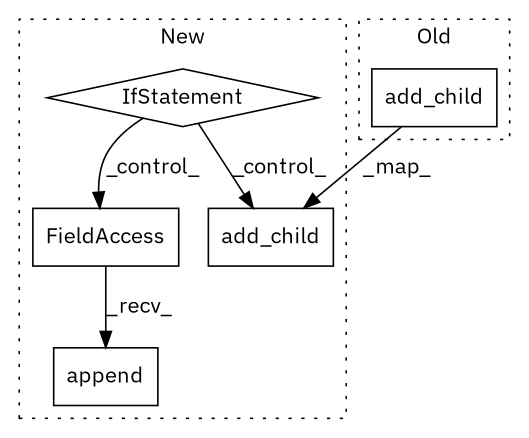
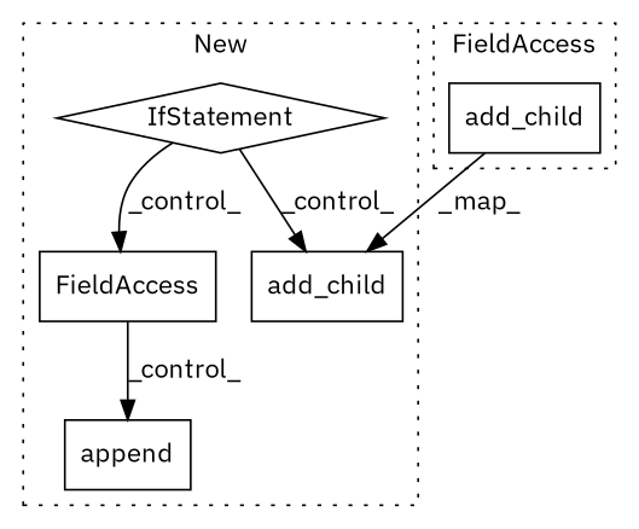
  digraph {
    fontname="IBM Plex Sans"
    node [a=32 fontname="IBM Plex Sans" l="10,1" shape=box]
    edge [fontname="IBM Plex Sans"]
    n1 [label=add_child s="7427,7471"]
    n2 [a=25 l="4,2" label=IfStatement s="6717,6743" shape=diamond]
    n3 [l="7,1" label=append s="7001,7032"]
    n4 [a=22 l=15 label=FieldAccess s=6985]
    n5 [label=add_child s="6187,6231"]
    subgraph cluster_1 {
      label=New
      style=dotted
      n1
      n2
      n3
      n4
    }
    subgraph cluster_2 {
-     label=Old
+     label=FieldAccess
      style=dotted
      n5
    }
    n2 -> n1 [label=_control_]
    n2 -> n4 [label=_control_]
-   n4 -> n3 [label=_recv_]
+   n4 -> n3 [label=_control_]
    n5 -> n1 [label=_map_]
  }
